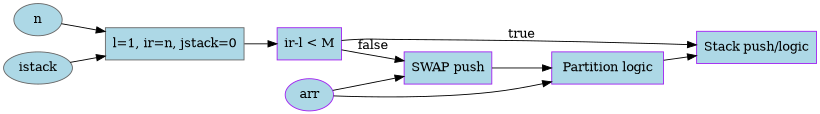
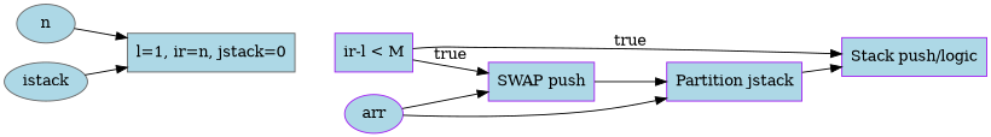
  digraph {
    rankdir=LR
    node [color=purple fillcolor=lightblue shape=box style=filled]
    n1 [color=gray40 label=n shape=ellipse]
    n2 [color=gray40 label="l=1, ir=n, jstack=0"]
    n3 [label="ir-l < M"]
    n4 [label=arr shape=ellipse]
    n5 [label="SWAP push"]
-   n6 [label="Partition logic"]
+   n6 [label="Partition jstack"]
    n7 [label="Stack push/logic"]
    n8 [color=gray40 label=istack shape=ellipse]
    n1 -> n2
-   n2 -> n3
-   n3 -> n5 [label=false]
+   n3 -> n5 [label=true]
    n3 -> n7 [label=true]
    n4 -> n5
    n4 -> n6
    n5 -> n6
    n6 -> n7
    n8 -> n2
  }
